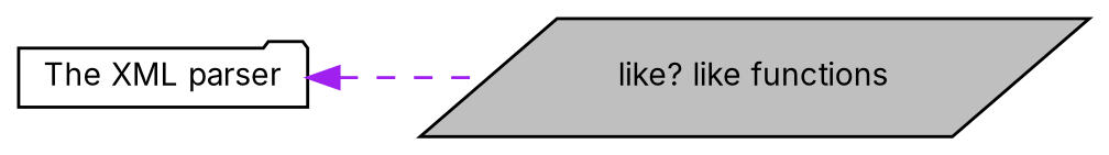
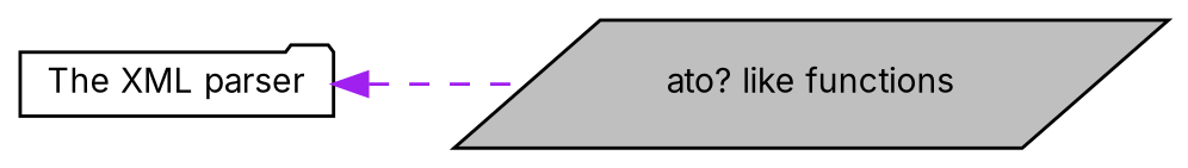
  digraph {
    rankdir=LR
    fontname=Inter
    node [color=black fontname=Inter fontsize=10 style=filled]
-   n1 [fillcolor=grey75 fontcolor=black height=0.2 label="like? like functions" shape=parallelogram width=0.4]
+   n1 [fillcolor=grey75 fontcolor=black height=0.2 label="ato? like functions" shape=parallelogram width=0.4]
    n2 [fillcolor=white height=0.2 label="The XML parser" shape=folder width=0.4]
    n2 -> n1 [color=purple dir=back fontname=Inter fontsize=10 labelfontname=Helvetica labelfontsize=10 shape=plaintext style=dashed]
  }
